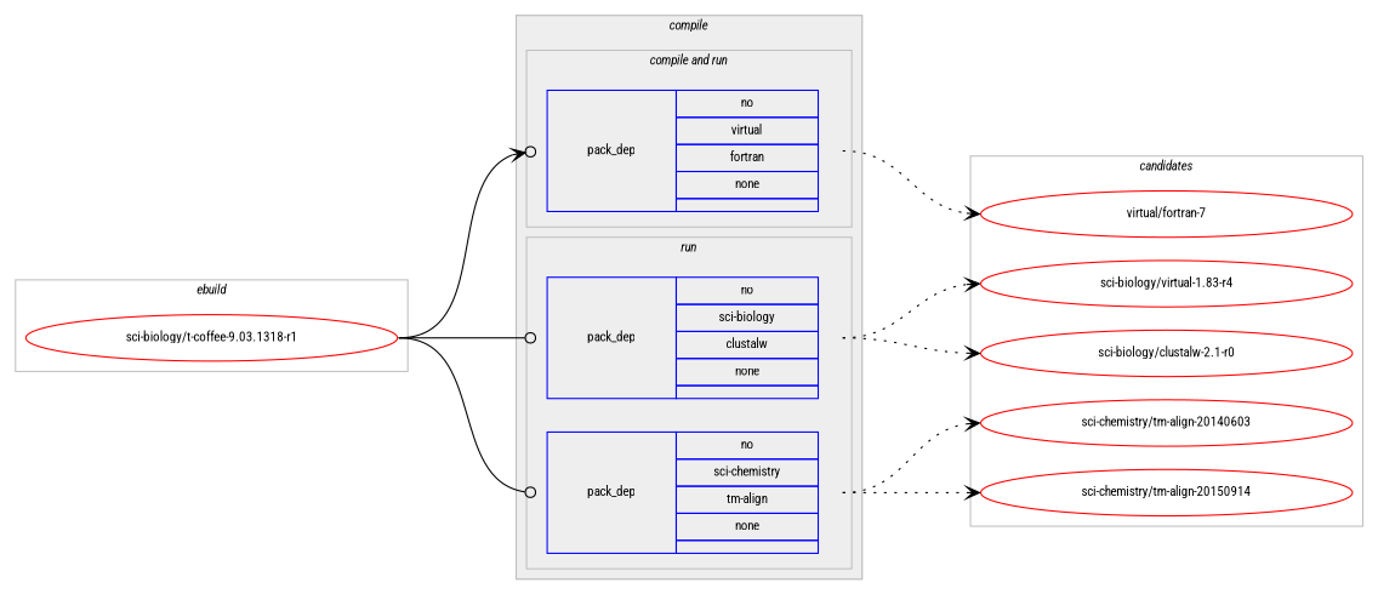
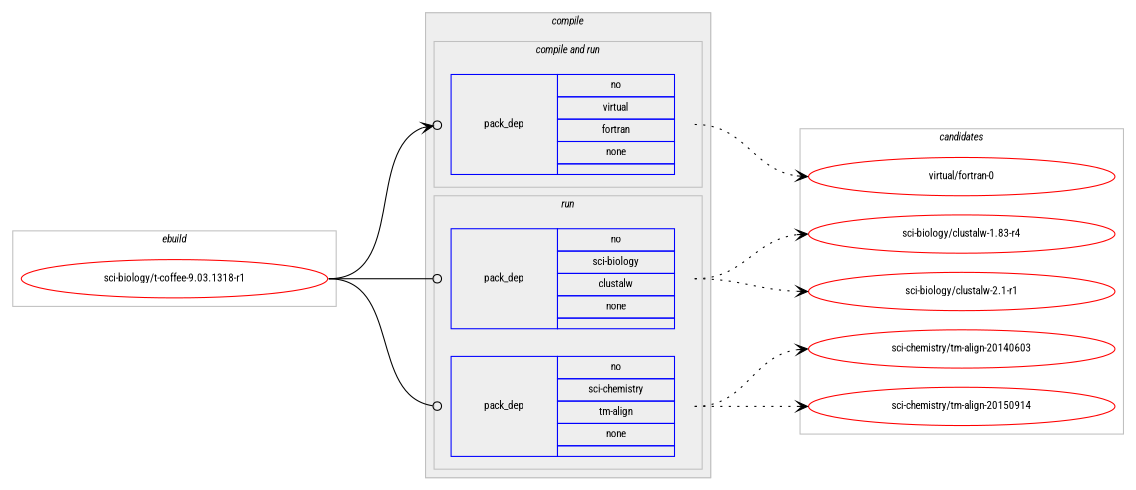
  digraph {
    compound=true
    concentrate=true
    fontname="Roboto Condensed"
    fontsize=10
    newrank=true
    rankdir=LR
    ranksep=1.5
    node [color=red fontname="Roboto Condensed" fontsize=10]
    edge [arrowhead=vee fontname="Roboto Condensed" headport=w style=dotted tailport=e weight=100]
    n1 [label="sci-biology/t-coffee-9.03.1318-r1" width=4]
    n2 [color=blue label=<<TABLE BORDER="0" CELLBORDER="1" CELLSPACING="0" CELLPADDING="4" WIDTH="220"><TR><TD ROWSPAN="6" CELLPADDING="30">pack_dep</TD></TR><TR><TD WIDTH="110">no</TD></TR><TR><TD>virtual</TD></TR><TR><TD>fortran</TD></TR><TR><TD>none</TD></TR><TR><TD></TD></TR></TABLE>> shape=none]
    n3 [color=blue label=<<TABLE BORDER="0" CELLBORDER="1" CELLSPACING="0" CELLPADDING="4" WIDTH="220"><TR><TD ROWSPAN="6" CELLPADDING="30">pack_dep</TD></TR><TR><TD WIDTH="110">no</TD></TR><TR><TD>sci-biology</TD></TR><TR><TD>clustalw</TD></TR><TR><TD>none</TD></TR><TR><TD></TD></TR></TABLE>> shape=none]
    n4 [color=blue label=<<TABLE BORDER="0" CELLBORDER="1" CELLSPACING="0" CELLPADDING="4" WIDTH="220"><TR><TD ROWSPAN="6" CELLPADDING="30">pack_dep</TD></TR><TR><TD WIDTH="110">no</TD></TR><TR><TD>sci-chemistry</TD></TR><TR><TD>tm-align</TD></TR><TR><TD>none</TD></TR><TR><TD></TD></TR></TABLE>> shape=none]
-   n5 [label="virtual/fortran-7" width=4]
-   n6 [label="sci-biology/virtual-1.83-r4" width=4]
-   n7 [label="sci-biology/clustalw-2.1-r0" width=4]
+   n5 [label="virtual/fortran-0" width=4]
+   n6 [label="sci-biology/clustalw-1.83-r4" width=4]
+   n7 [label="sci-biology/clustalw-2.1-r1" width=4]
    n8 [label="sci-chemistry/tm-align-20140603" width=4]
    n9 [label="sci-chemistry/tm-align-20150914" width=4]
    subgraph cluster_1 {
      color=gray
      label=<<i>ebuild</i>>
      rank=same
      n1
    }
    subgraph cluster_2 {
      color=gray
      label=<<i>dependencies</i>>
      subgraph cluster_3 {
        color=gray
        fillcolor="#eeeeee"
        label=<<i>compile</i>>
        style=filled
      }
      subgraph cluster_4 {
        color=gray
        fillcolor="#eeeeee"
        label=<<i>compile and run</i>>
        style=filled
        subgraph sub_5 {
          color=gray
          fillcolor="#eeeeee"
          label=<<i>compile and run</i>>
          style=filled
          n2
        }
      }
      subgraph cluster_6 {
        color=gray
        fillcolor="#eeeeee"
        label=<<i>run</i>>
        style=filled
        subgraph sub_7 {
          color=gray
          fillcolor="#eeeeee"
          label=<<i>run</i>>
          style=filled
          n3
        }
        subgraph sub_8 {
          color=gray
          fillcolor="#eeeeee"
          label=<<i>run</i>>
          style=filled
          n4
        }
      }
    }
    subgraph cluster_9 {
      color=gray
      label=<<i>candidates</i>>
      rank=same
      subgraph sub_10 {
        color=black
        label=<<i>candidates</i>>
        nodesep=1
        rank=same
        n5
      }
      subgraph sub_11 {
        color=black
        label=<<i>candidates</i>>
        nodesep=1
        rank=same
        n6
        n7
      }
      subgraph sub_12 {
        color=black
        label=<<i>candidates</i>>
        nodesep=1
        rank=same
        n8
        n9
      }
    }
    n1 -> n2 [arrowhead=odotvee style=solid weight=20]
    n1 -> n3 [arrowhead=odot style=solid weight=20]
    n1 -> n4 [arrowhead=odot style=solid weight=20]
    n2 -> n5
    n3 -> n6
    n3 -> n7
    n4 -> n8
    n4 -> n9
  }
